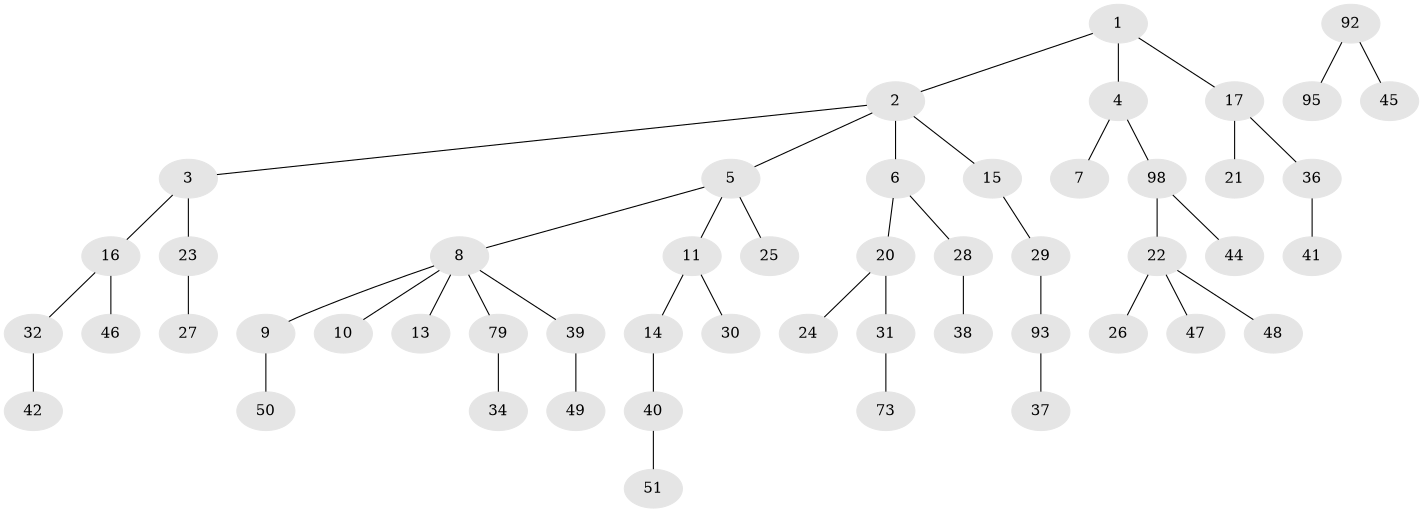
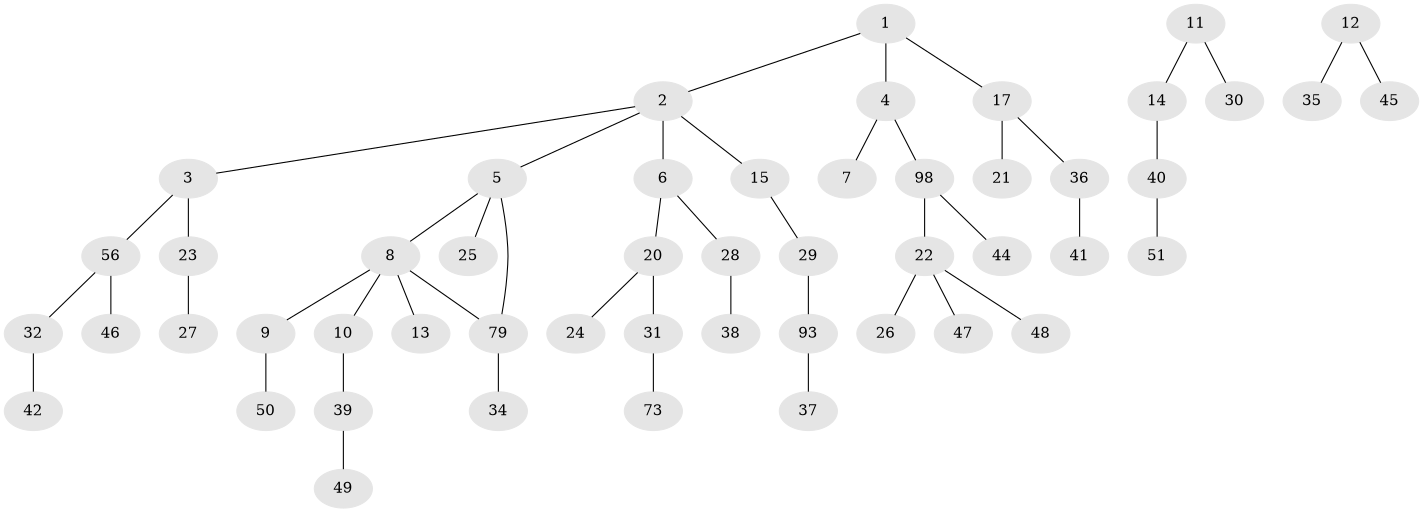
  graph {
    node [color=gray90 style=filled]
    1
    2
    4
    17
    3
    5
    6
    15
    7
    n10 [label=98]
    21
    36
-   16
+   16 [label=56]
    23
    8
    11
    25
    20
    28
    29
    32
    46
    27
    22
    44
    9
    10
    13
    n29 [label=79]
    14
    30
    24
    31
    38
    50
    39
    34
-   12 [label=92]
-   35 [label=95]
+   12
+   35
    45
    49
    40
    51
    n44 [label=93]
    42
    41
    26
    47
    48
    n50 [label=73]
    37
    1 -- 2
    1 -- 4
    1 -- 17
    2 -- 3
    2 -- 5
    2 -- 6
    2 -- 15
    4 -- 7
    4 -- n10
    17 -- 21
    17 -- 36
    3 -- 16
    3 -- 23
    5 -- 8
-   5 -- 11
+   5 -- n29
    5 -- 25
    6 -- 20
    6 -- 28
    15 -- 29
    n10 -- 22
    n10 -- 44
    36 -- 41
    16 -- 32
    16 -- 46
    23 -- 27
    8 -- 9
    8 -- 10
    8 -- 13
    8 -- n29
    11 -- 14
    11 -- 30
    20 -- 24
    20 -- 31
    28 -- 38
    29 -- n44
    32 -- 42
    22 -- 26
    22 -- 47
    22 -- 48
    9 -- 50
-   8 -- 39
+   10 -- 39
    n29 -- 34
    14 -- 40
    31 -- n50
    39 -- 49
    12 -- 35
    12 -- 45
    40 -- 51
    n44 -- 37
  }
